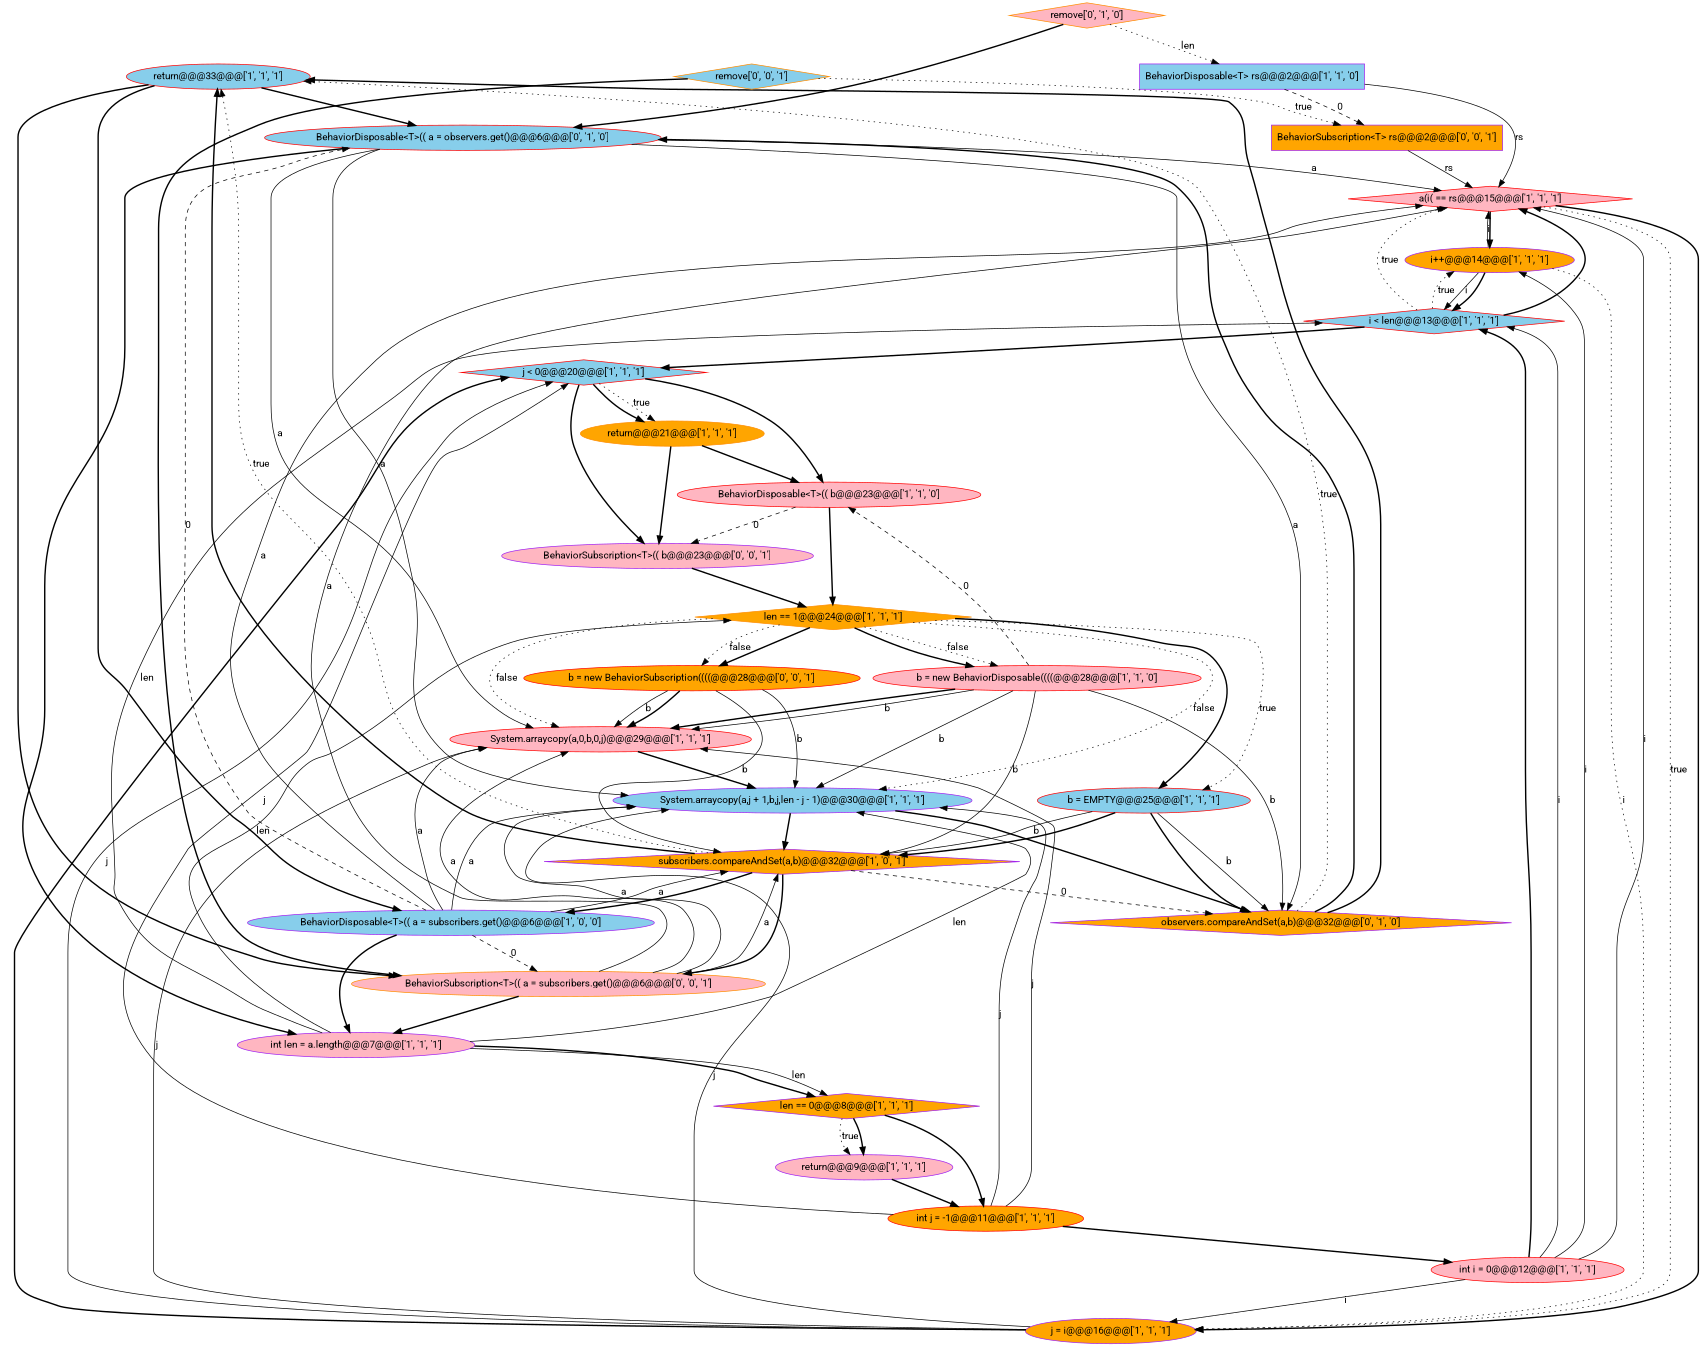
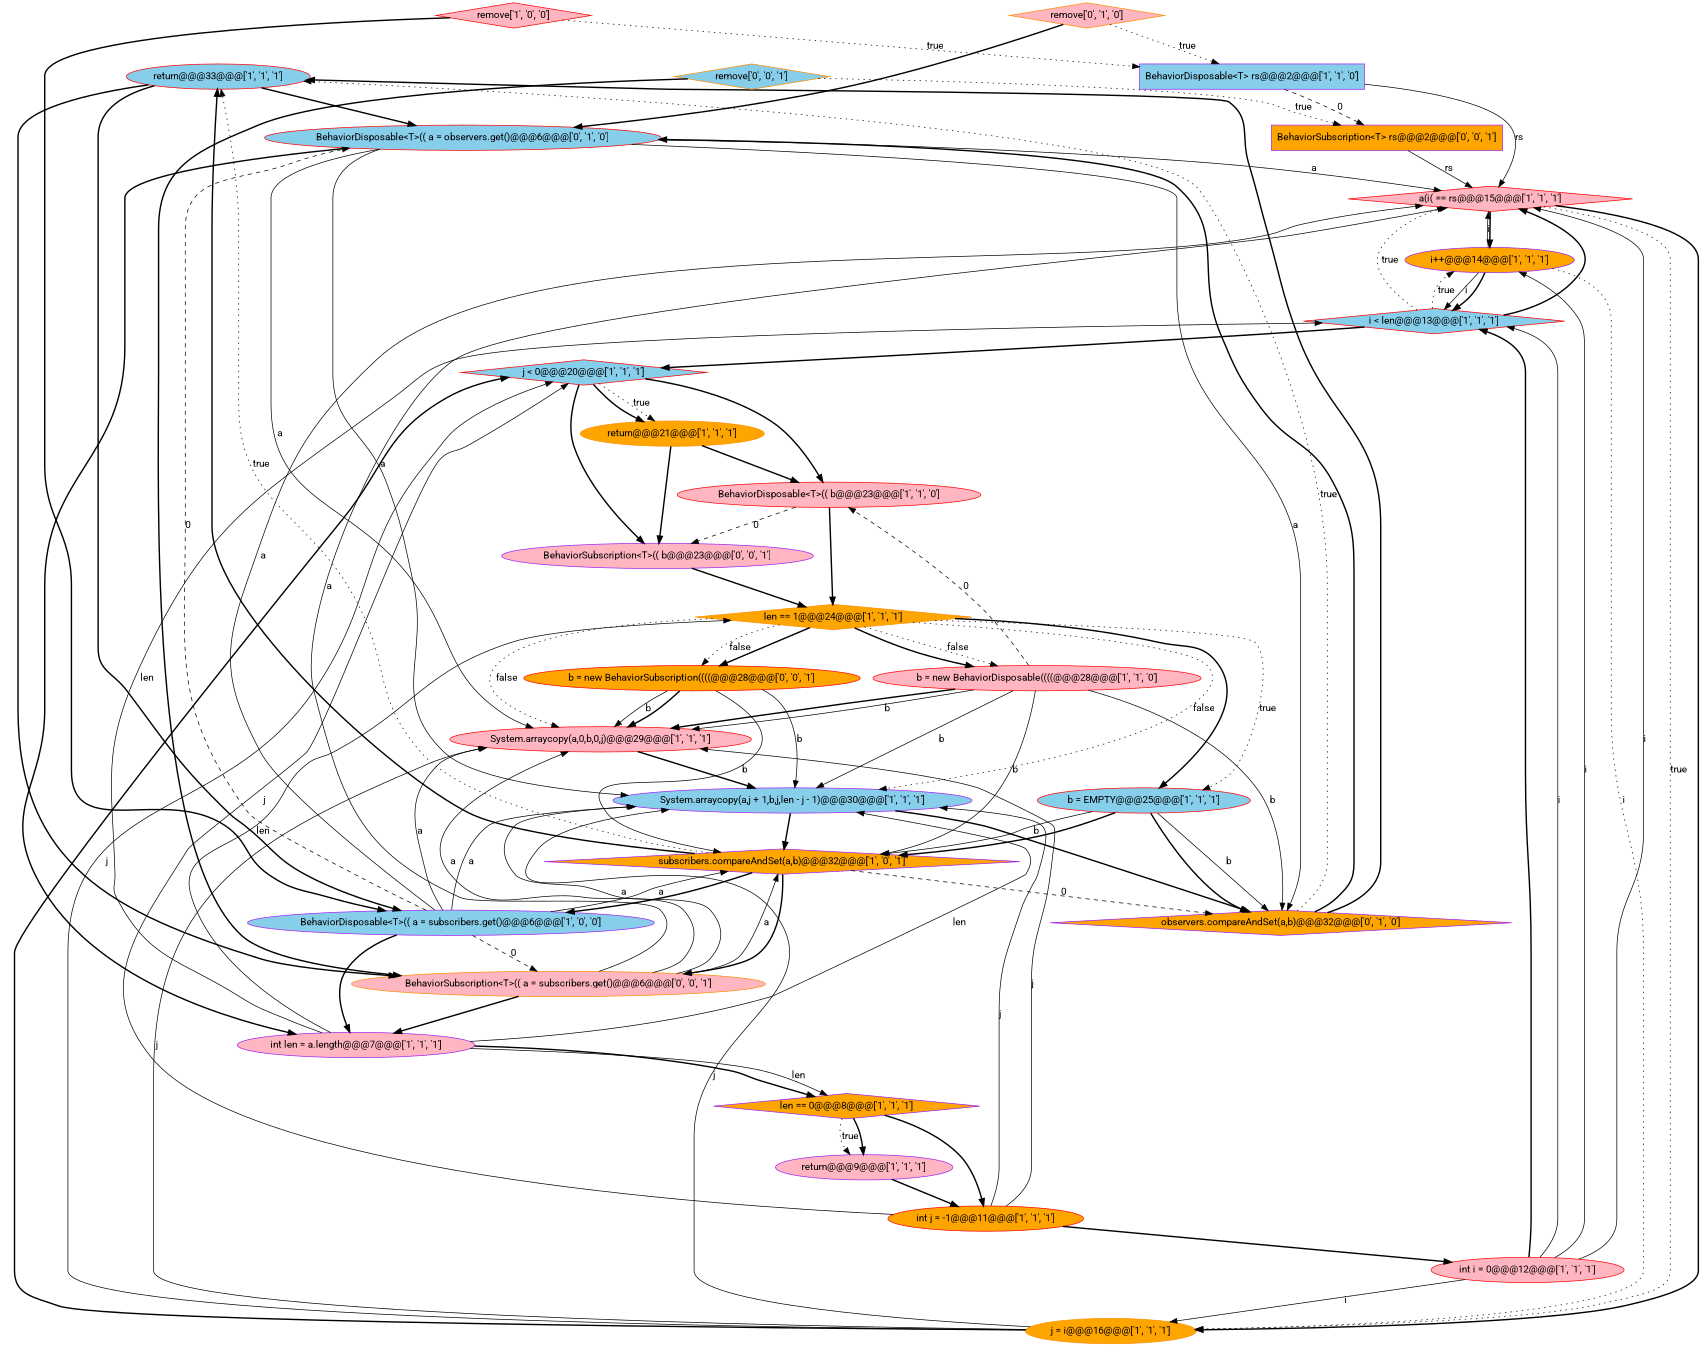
  digraph {
    fontname=Roboto
    node [color=red fillcolor=lightpink fontname=Roboto shape=ellipse style=filled]
    edge [fontname=Roboto style=bold]
    n1 [fillcolor=skyblue label="return@@@33@@@['1', '1', '1']"]
    n2 [fillcolor=skyblue label="BehaviorDisposable<T>(( a = observers.get()@@@6@@@['0', '1', '0']"]
    n3 [color=darkorange label="BehaviorSubscription<T>(( a = subscribers.get()@@@6@@@['0', '0', '1']"]
    n4 [color=purple fillcolor=skyblue label="BehaviorDisposable<T>(( a = subscribers.get()@@@6@@@['1', '0', '0']"]
    n5 [color=purple fillcolor=orange label="observers.compareAndSet(a,b)@@@32@@@['0', '1', '0']" shape=diamond]
    n6 [label="a(i( == rs@@@15@@@['1', '1', '1']" shape=diamond]
    n7 [label="System.arraycopy(a,0,b,0,j)@@@29@@@['1', '1', '1']"]
    n8 [color=purple fillcolor=skyblue label="System.arraycopy(a,j + 1,b,j,len - j - 1)@@@30@@@['1', '1', '1']"]
    n9 [color=purple label="int len = a.length@@@7@@@['1', '1', '1']"]
    n10 [color=purple fillcolor=orange label="subscribers.compareAndSet(a,b)@@@32@@@['1', '0', '1']" shape=diamond]
    n11 [color=purple fillcolor=orange label="i++@@@14@@@['1', '1', '1']"]
-   n12 [color=purple fillcolor=orange label="j = i@@@16@@@['1', '1', '1']"]
+   n12 [color=darkorange fillcolor=orange label="j = i@@@16@@@['1', '1', '1']"]
    n13 [fillcolor=skyblue label="i < len@@@13@@@['1', '1', '1']" shape=diamond]
    n14 [color=darkorange fillcolor=orange label="len == 1@@@24@@@['1', '1', '1']" shape=diamond]
    n15 [color=purple fillcolor=orange label="len == 0@@@8@@@['1', '1', '1']" shape=diamond]
    n16 [color=purple fillcolor=orange label="BehaviorSubscription<T> rs@@@2@@@['0', '0', '1']" shape=box]
    n17 [label="int i = 0@@@12@@@['1', '1', '1']"]
    n18 [fillcolor=skyblue label="j < 0@@@20@@@['1', '1', '1']" shape=diamond]
    n19 [color=purple fillcolor=skyblue label="BehaviorDisposable<T> rs@@@2@@@['1', '1', '0']" shape=box]
+   n20 [label="remove['1', '0', '0']" shape=diamond]
    n21 [fillcolor=skyblue label="b = EMPTY@@@25@@@['1', '1', '1']"]
    n22 [color=purple label="return@@@9@@@['1', '1', '1']"]
    n23 [fillcolor=orange label="int j = -1@@@11@@@['1', '1', '1']"]
    n24 [label="BehaviorDisposable<T>(( b@@@23@@@['1', '1', '0']"]
    n25 [color=darkorange fillcolor=orange label="return@@@21@@@['1', '1', '1']"]
    n26 [color=purple label="BehaviorSubscription<T>(( b@@@23@@@['0', '0', '1']"]
    n27 [fillcolor=orange label="b = new BehaviorSubscription((((@@@28@@@['0', '0', '1']"]
    n28 [label="b = new BehaviorDisposable((((@@@28@@@['1', '1', '0']"]
    n29 [color=darkorange label="remove['0', '1', '0']" shape=diamond]
    n30 [color=darkorange fillcolor=skyblue label="remove['0', '0', '1']" shape=diamond]
    n1 -> n2
    n1 -> n3
    n1 -> n4
    n2 -> n5 [label=a style=solid]
    n2 -> n6 [label=a style=solid]
    n2 -> n7 [label=a style=solid]
    n2 -> n8 [label=a style=solid]
    n2 -> n9
    n3 -> n6 [label=a style=solid]
    n3 -> n7 [label=a style=solid]
    n3 -> n8 [label=a style=solid]
    n3 -> n9
    n3 -> n10 [label=a style=solid]
    n4 -> n2 [label=0 style=dashed]
    n4 -> n3 [label=0 style=dashed]
    n4 -> n6 [label=a style=solid]
    n4 -> n7 [label=a style=solid]
    n4 -> n8 [label=a style=solid]
    n4 -> n9
    n4 -> n10 [label=a style=solid]
    n5 -> n1
    n5 -> n1 [label=true style=dotted]
    n5 -> n2
    n6 -> n11
    n6 -> n12 [label=true style=dotted]
    n6 -> n12
    n7 -> n8
    n8 -> n5
    n8 -> n10
    n9 -> n8 [label=len style=solid]
    n9 -> n13 [label=len style=solid]
    n9 -> n14 [label=len style=solid]
    n9 -> n15 [label=len style=solid]
    n9 -> n15
    n10 -> n1 [label=true style=dotted]
    n10 -> n1
    n10 -> n3
    n10 -> n4
    n10 -> n5 [label=0 style=dashed]
    n11 -> n6 [label=i style=solid]
    n11 -> n12 [label=i style=dotted]
    n11 -> n13 [label=i style=solid]
    n11 -> n13
    n12 -> n7 [label=j style=solid]
    n12 -> n8 [label=j style=solid]
    n12 -> n18
    n12 -> n18 [label=j style=solid]
    n13 -> n6 [label=true style=dotted]
    n13 -> n6
    n13 -> n11 [label=true style=dotted]
    n13 -> n18
    n14 -> n7 [label=false style=dotted]
    n14 -> n8 [label=false style=dotted]
    n14 -> n21 [label=true style=dotted]
    n14 -> n21
    n14 -> n27
    n14 -> n27 [label=false style=dotted]
    n14 -> n28
    n14 -> n28 [label=false style=dotted]
    n15 -> n22 [label=true style=dotted]
    n15 -> n22
    n15 -> n23
    n16 -> n6 [label=rs style=solid]
    n17 -> n6 [label=i style=solid]
    n17 -> n11 [label=i style=solid]
    n17 -> n12 [label=i style=solid]
    n17 -> n13
    n17 -> n13 [label=i style=solid]
    n18 -> n24
    n18 -> n25 [label=true style=dotted]
    n18 -> n25
    n18 -> n26
    n19 -> n6 [label=rs style=solid]
    n19 -> n16 [label=0 style=dashed]
+   n20 -> n4
+   n20 -> n19 [label=true style=dotted]
    n21 -> n5
    n21 -> n5 [label=b style=solid]
    n21 -> n10 [label=b style=solid]
    n21 -> n10
    n22 -> n23
    n23 -> n7 [label=j style=solid]
    n23 -> n8 [label=j style=solid]
    n23 -> n17
    n23 -> n18 [label=j style=solid]
    n24 -> n14
    n24 -> n26 [label=0 style=dashed]
    n25 -> n24
    n25 -> n26
    n26 -> n14
    n27 -> n7 [label=b style=solid]
    n27 -> n7
    n27 -> n8 [label=b style=solid]
    n27 -> n10 [label=b style=solid]
    n28 -> n5 [label=b style=solid]
    n28 -> n7
    n28 -> n7 [label=b style=solid]
    n28 -> n8 [label=b style=solid]
    n28 -> n10 [label=b style=solid]
    n28 -> n24 [label=0 style=dashed]
    n29 -> n2
-   n29 -> n19 [label=len style=dotted]
+   n29 -> n19 [label=true style=dotted]
    n30 -> n3
    n30 -> n16 [label=true style=dotted]
  }
